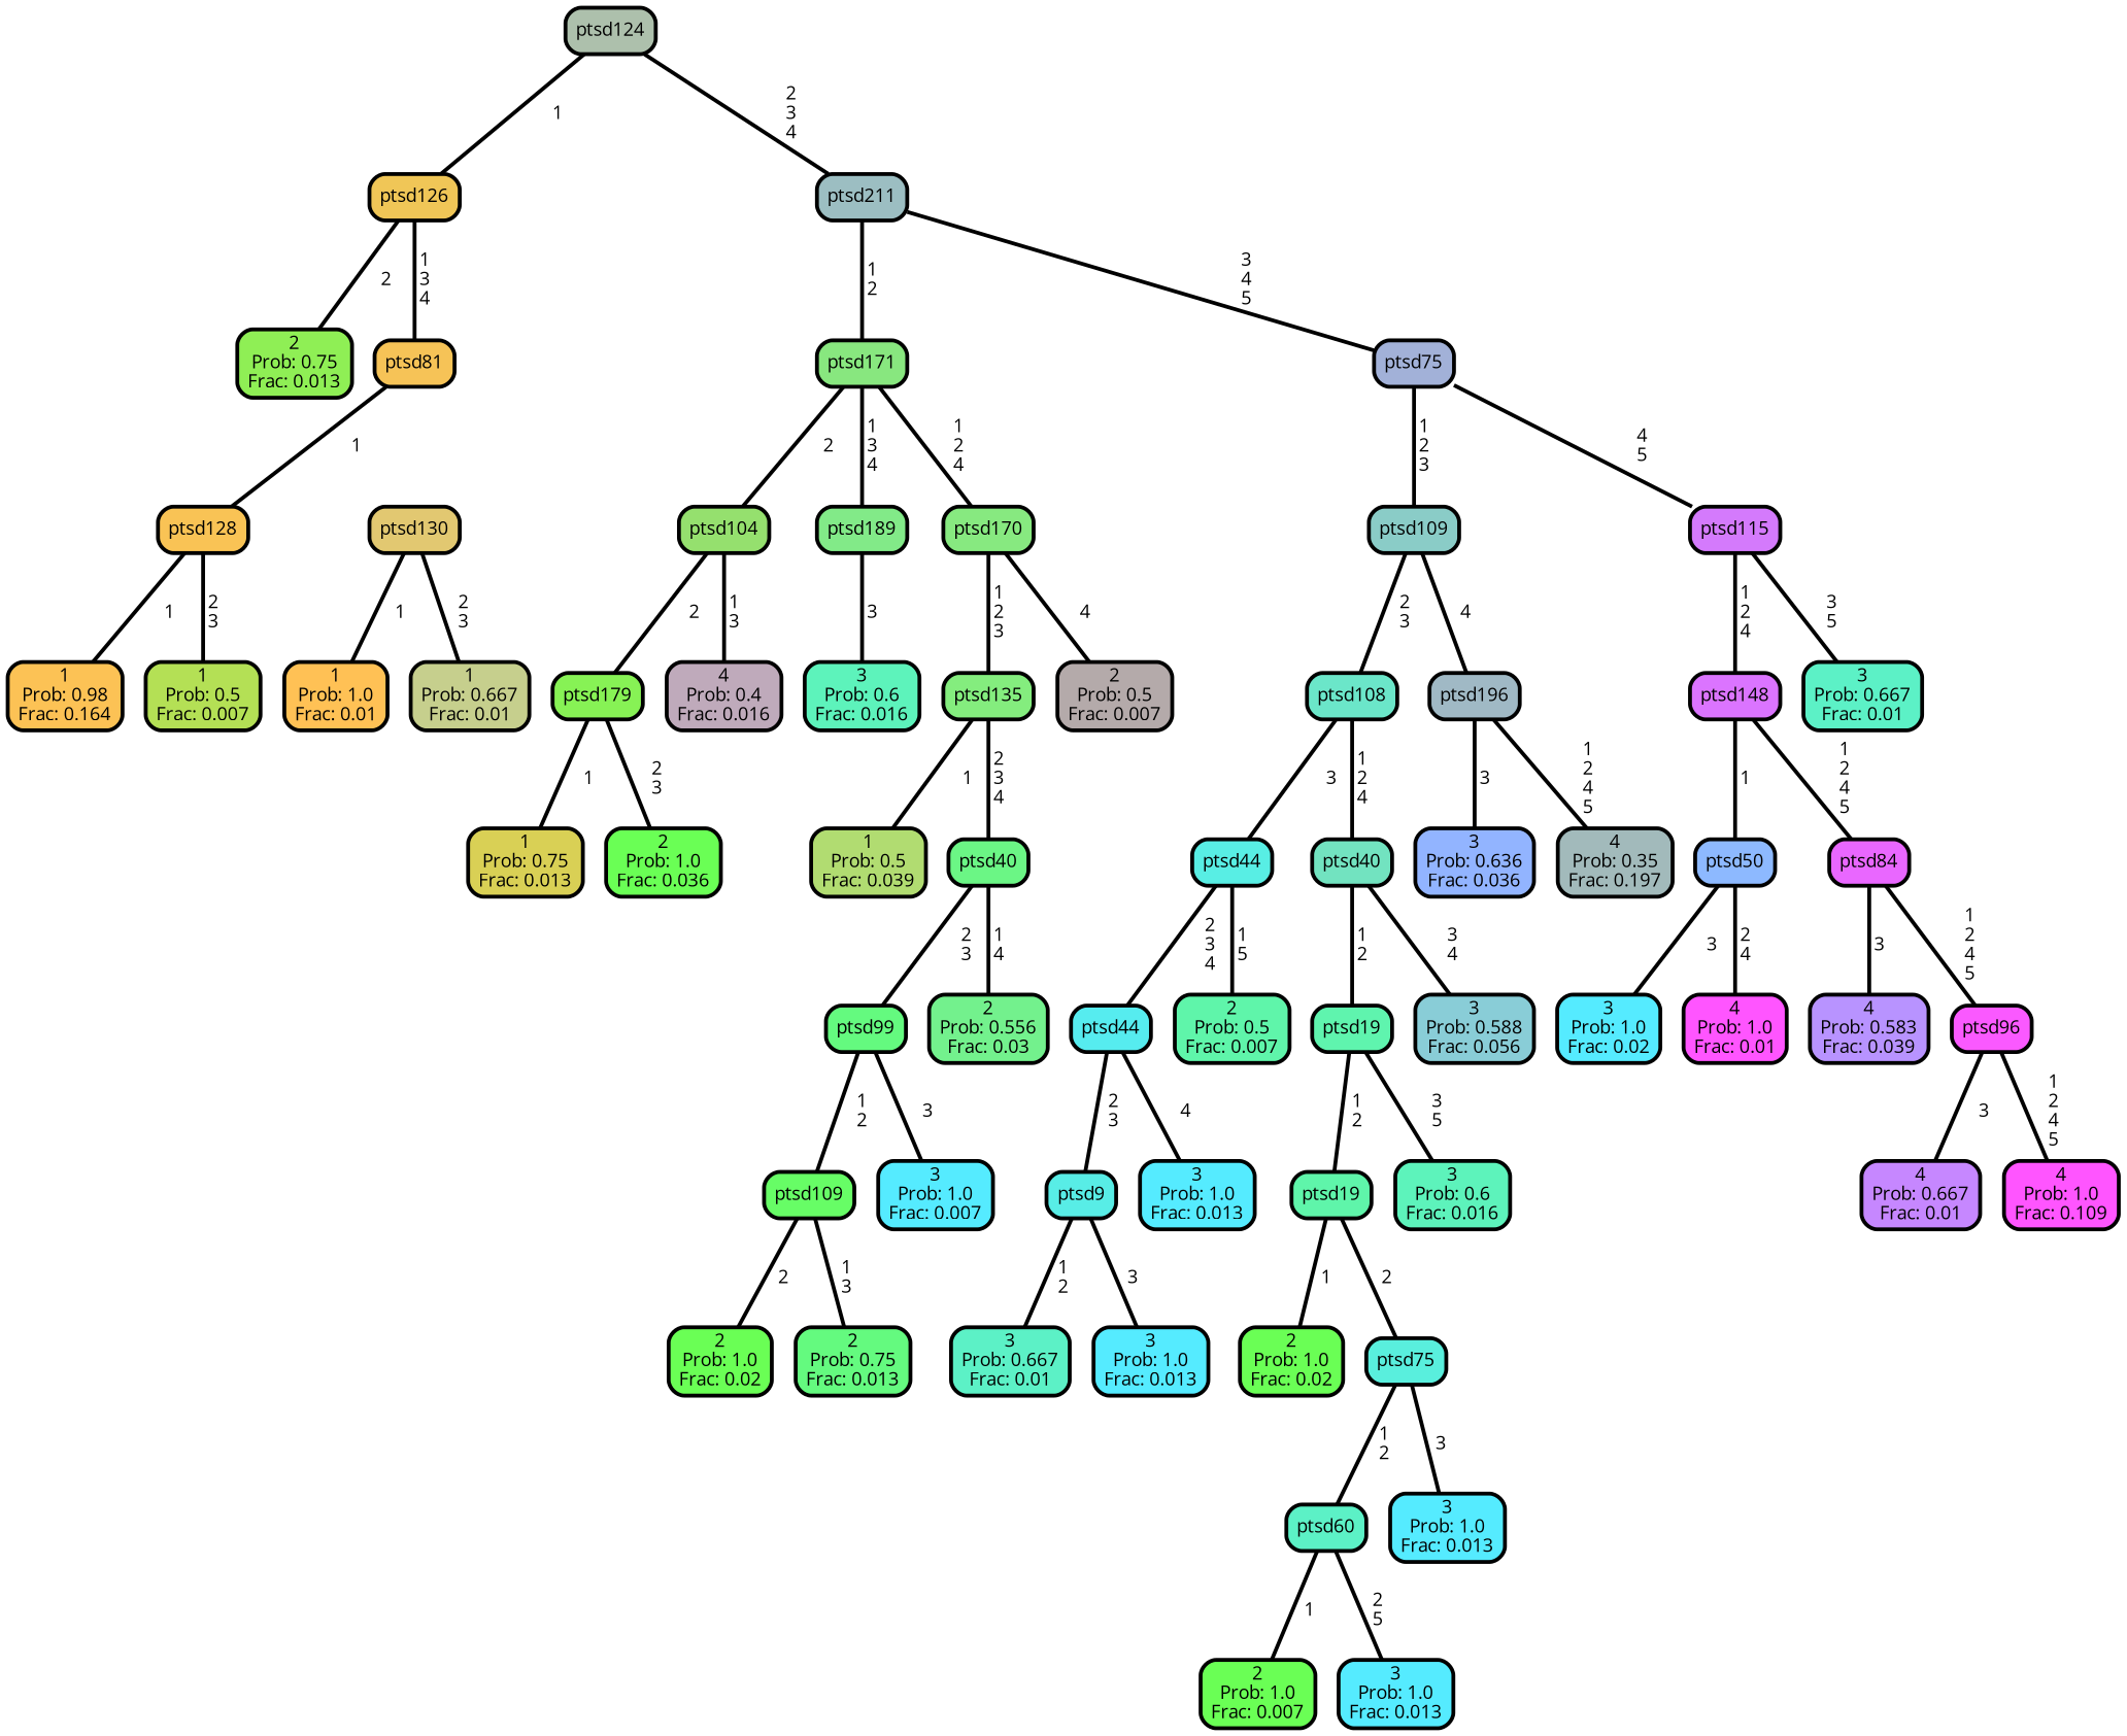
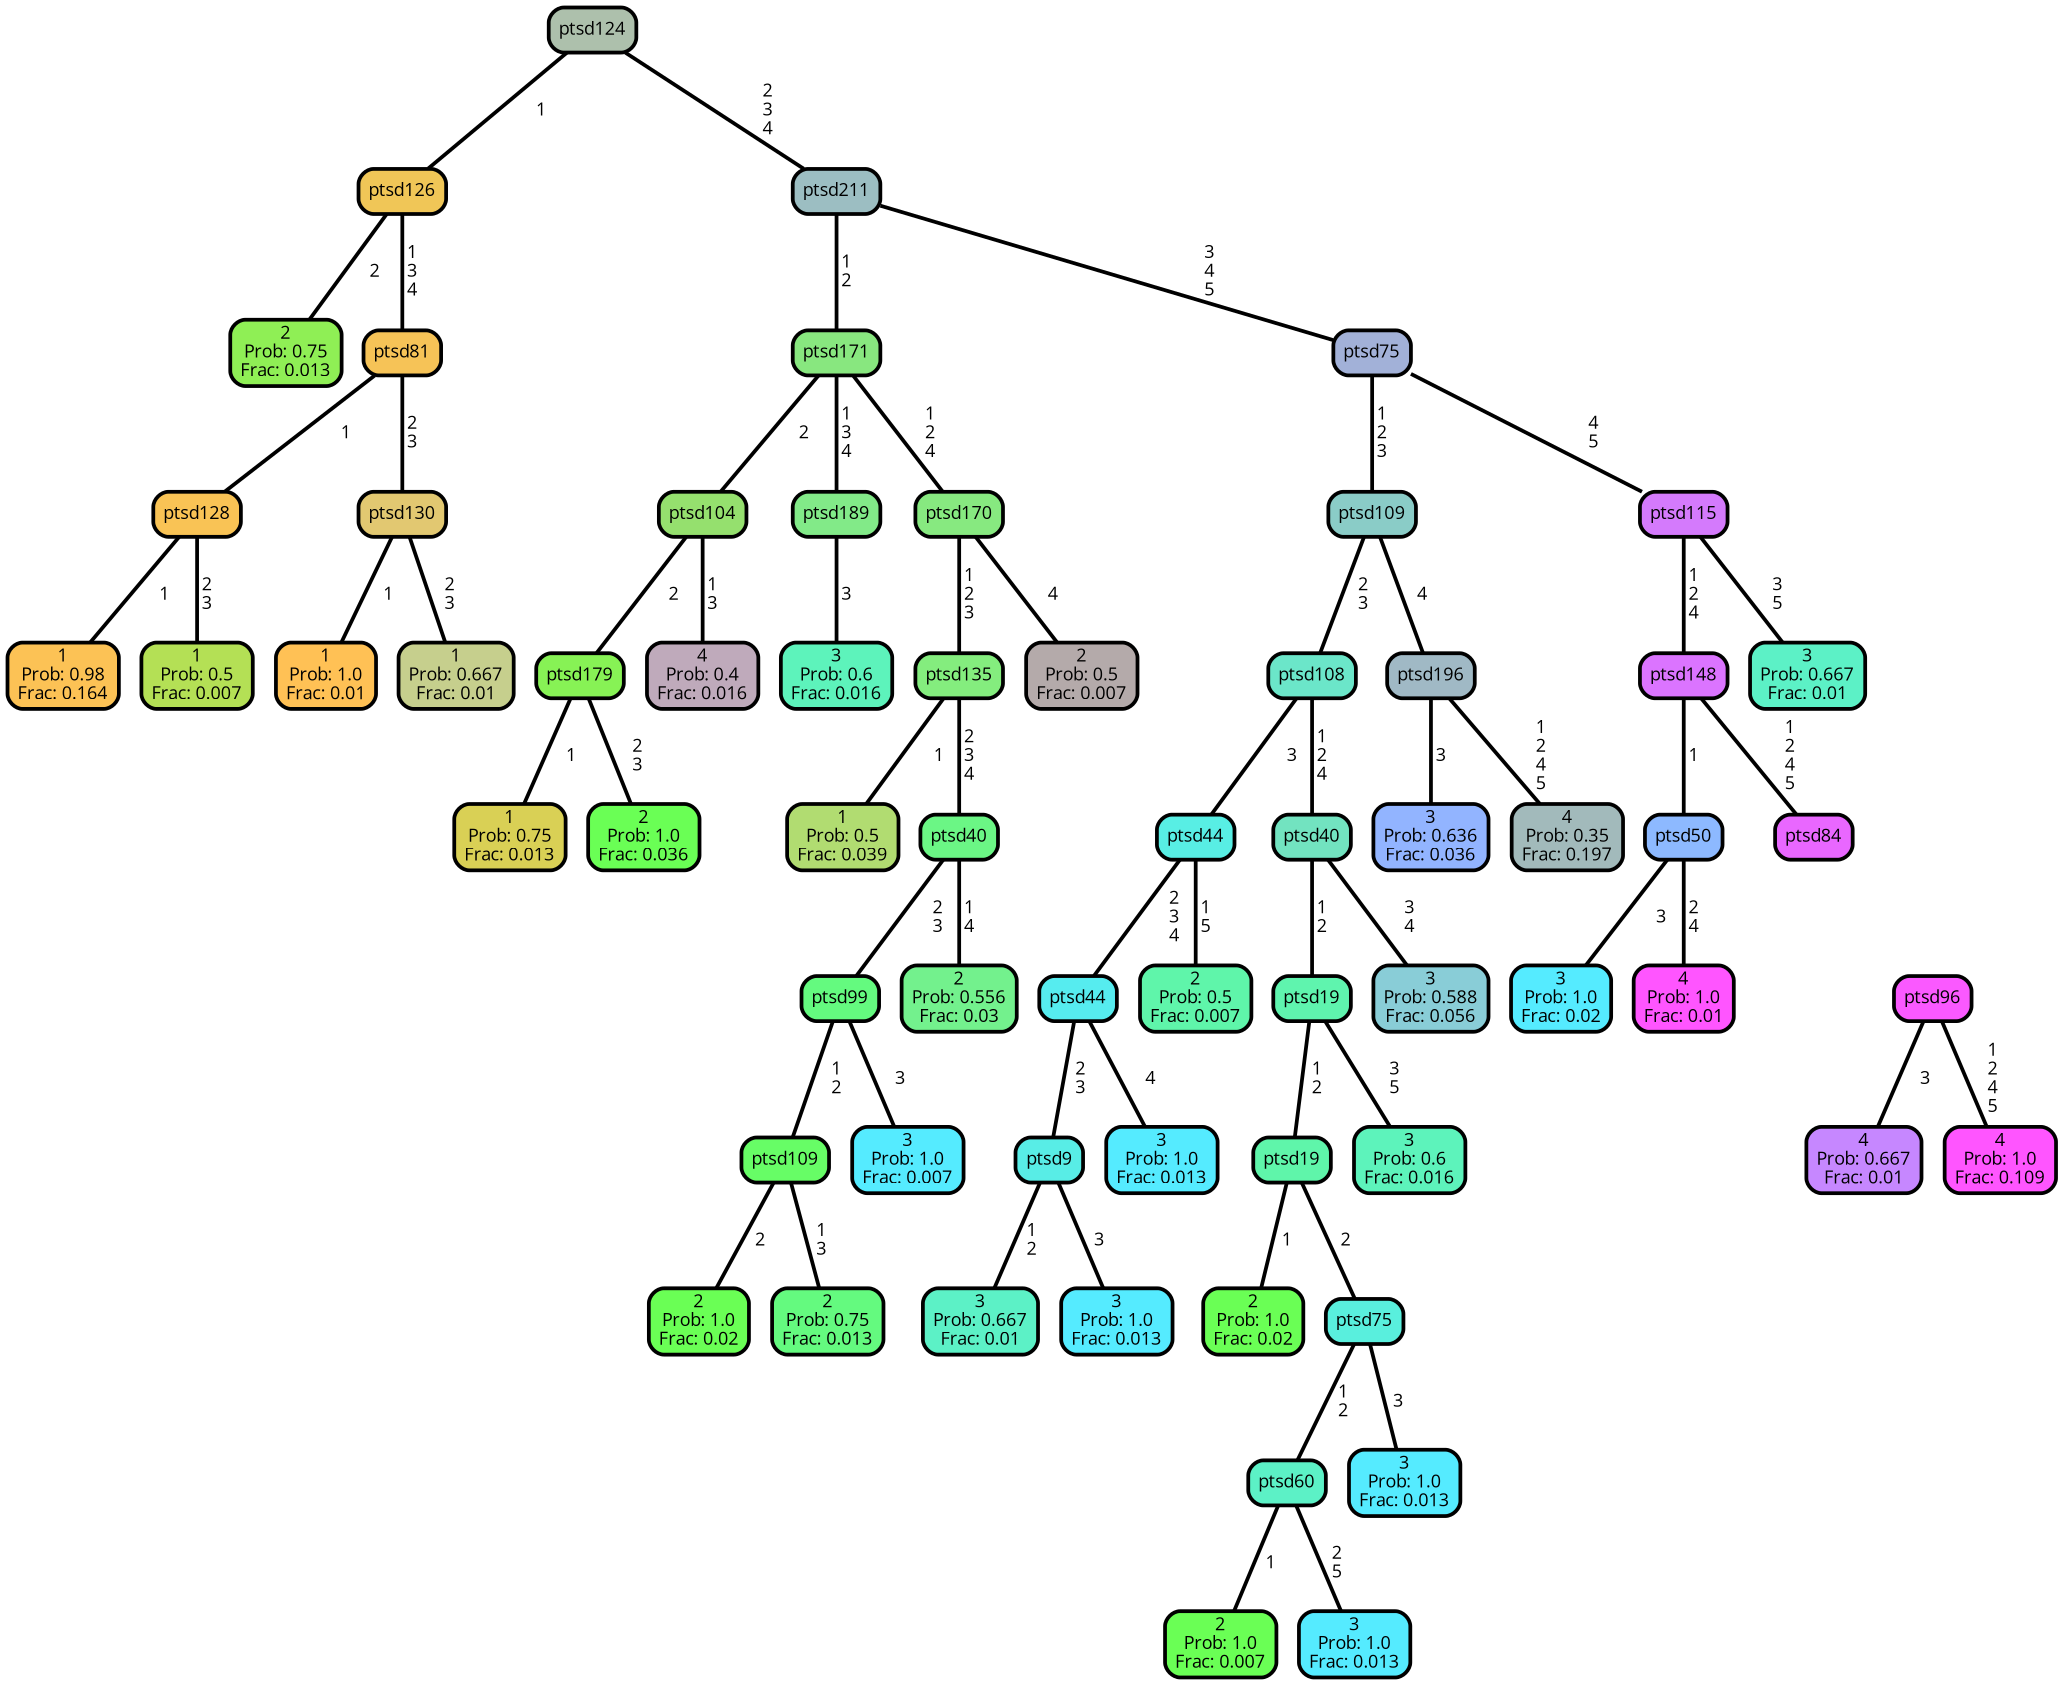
  graph {
    fontname="Open Sans"
    ranksep="0 equally"
    splines=straight
    node [color=black fillcolor="#55ebff" fontcolor=black fontname="Open Sans" penwidth=3 shape=box style="filled, rounded"]
    edge [color=black fontname="Open Sans" penwidth=3]
    n1 [fillcolor="#8fef55" label="2\nProb: 0.75\nFrac: 0.013"]
    n2 [fillcolor="#f0c657" label=ptsd126]
    n3 [fillcolor="#f6c357" label=ptsd81]
    n4 [fillcolor="#f9c355" label=ptsd128]
    n5 [fillcolor="#e2c871" label=ptsd130]
    n6 [fillcolor="#fcc255" label="1\nProb: 0.98\nFrac: 0.164"]
    n7 [fillcolor="#b4e055" label="1\nProb: 0.5\nFrac: 0.007"]
    n8 [fillcolor="#ffc155" label="1\nProb: 1.0\nFrac: 0.01"]
    n9 [fillcolor="#c6cf8d" label="1\nProb: 0.667\nFrac: 0.01"]
    n10 [fillcolor="#adc0ac" label=ptsd124]
    n11 [fillcolor="#9cbec2" label=ptsd211]
    n12 [fillcolor="#88e77f" label=ptsd171]
    n13 [fillcolor="#a2b1d8" label=ptsd75]
    n14 [fillcolor="#d9d055" label="1\nProb: 0.75\nFrac: 0.013"]
    n15 [fillcolor="#87f255" label=ptsd179]
    n16 [fillcolor="#6aff55" label="2\nProb: 1.0\nFrac: 0.036"]
    n17 [fillcolor="#95e06e" label=ptsd104]
    n18 [fillcolor="#bfaabb" label="4\nProb: 0.4\nFrac: 0.016"]
    n19 [fillcolor="#82ea88" label=ptsd189]
    n20 [fillcolor="#87e980" label=ptsd170]
    n21 [fillcolor="#5df3bb" label="3\nProb: 0.6\nFrac: 0.016"]
    n22 [fillcolor="#84ed7e" label=ptsd135]
    n23 [fillcolor="#b4aaaa" label="2\nProb: 0.5\nFrac: 0.007"]
    n24 [fillcolor="#b1dc71" label="1\nProb: 0.5\nFrac: 0.039"]
    n25 [fillcolor="#6bf685" label=ptsd40]
    n26 [fillcolor="#64fa7f" label=ptsd99]
    n27 [fillcolor="#73f18d" label="2\nProb: 0.556\nFrac: 0.03"]
    n28 [fillcolor="#6aff55" label="2\nProb: 1.0\nFrac: 0.02"]
    n29 [fillcolor="#67fd66" label=ptsd109]
    n30 [fillcolor="#64fa7f" label="2\nProb: 0.75\nFrac: 0.013"]
    n31 [label="3\nProb: 1.0\nFrac: 0.007"]
    n32 [fillcolor="#8accc7" label=ptsd109]
    n33 [fillcolor="#d47afc" label=ptsd115]
    n34 [fillcolor="#5cf1c6" label="3\nProb: 0.667\nFrac: 0.01"]
    n35 [fillcolor="#58ede6" label=ptsd9]
    n36 [label="3\nProb: 1.0\nFrac: 0.013"]
    n37 [fillcolor="#56ecef" label=ptsd44]
    n38 [label="3\nProb: 1.0\nFrac: 0.013"]
    n39 [fillcolor="#58eee4" label=ptsd44]
    n40 [fillcolor="#5ff5aa" label="2\nProb: 0.5\nFrac: 0.007"]
    n41 [fillcolor="#6be6c9" label=ptsd108]
    n42 [fillcolor="#72e3c0" label=ptsd40]
    n43 [fillcolor="#5ff4ae" label=ptsd19]
    n44 [fillcolor="#89cdd7" label="3\nProb: 0.588\nFrac: 0.056"]
    n45 [fillcolor="#6aff55" label="2\nProb: 1.0\nFrac: 0.02"]
    n46 [fillcolor="#5ff5aa" label=ptsd19]
    n47 [fillcolor="#59efdd" label=ptsd75]
    n48 [fillcolor="#5cf1c6" label=ptsd60]
    n49 [label="3\nProb: 1.0\nFrac: 0.013"]
    n50 [fillcolor="#6aff55" label="2\nProb: 1.0\nFrac: 0.007"]
    n51 [label="3\nProb: 1.0\nFrac: 0.013"]
    n52 [fillcolor="#5df3bb" label="3\nProb: 0.6\nFrac: 0.016"]
    n53 [fillcolor="#a0b9c5" label=ptsd196]
    n54 [fillcolor="#92b4ff" label="3\nProb: 0.636\nFrac: 0.036"]
    n55 [fillcolor="#a2babb" label="4\nProb: 0.35\nFrac: 0.197"]
    n56 [fillcolor="#db74ff" label=ptsd148]
    n57 [fillcolor="#5cf1c6" label="3\nProb: 0.667\nFrac: 0.01"]
    n58 [label="3\nProb: 1.0\nFrac: 0.02"]
    n59 [fillcolor="#8db9ff" label=ptsd50]
    n60 [fillcolor="#ff55ff" label="4\nProb: 1.0\nFrac: 0.01"]
    n61 [fillcolor="#e967ff" label=ptsd84]
-   n62 [fillcolor="#b893ff" label="4\nProb: 0.583\nFrac: 0.039"]
    n63 [fillcolor="#fa59ff" label=ptsd96]
    n64 [fillcolor="#c687ff" label="4\nProb: 0.667\nFrac: 0.01"]
    n65 [fillcolor="#ff55ff" label="4\nProb: 1.0\nFrac: 0.109"]
    subgraph sub_1 {
      rank=same
    }
    n2 -- n1 [label=" 2"]
    n2 -- n3 [label=" 1\n 3\n 4"]
    n3 -- n4 [label=" 1"]
+   n3 -- n5 [label=" 2\n 3"]
    n4 -- n6 [label=" 1"]
    n4 -- n7 [label=" 2\n 3"]
    n5 -- n8 [label=" 1"]
    n5 -- n9 [label=" 2\n 3"]
    n10 -- n2 [label=" 1"]
    n10 -- n11 [label=" 2\n 3\n 4"]
    n11 -- n12 [label=" 1\n 2"]
    n11 -- n13 [label=" 3\n 4\n 5"]
    n12 -- n17 [label=" 2"]
    n12 -- n19 [label=" 1\n 3\n 4"]
    n12 -- n20 [label=" 1\n 2\n 4"]
    n13 -- n32 [label=" 1\n 2\n 3"]
    n13 -- n33 [label=" 4\n 5"]
    n15 -- n14 [label=" 1"]
    n15 -- n16 [label=" 2\n 3"]
    n17 -- n15 [label=" 2"]
    n17 -- n18 [label=" 1\n 3"]
    n19 -- n21 [label=" 3"]
    n20 -- n22 [label=" 1\n 2\n 3"]
    n20 -- n23 [label=" 4"]
    n22 -- n24 [label=" 1"]
    n22 -- n25 [label=" 2\n 3\n 4"]
    n25 -- n26 [label=" 2\n 3"]
    n25 -- n27 [label=" 1\n 4"]
    n26 -- n29 [label=" 1\n 2"]
    n26 -- n31 [label=" 3"]
    n29 -- n28 [label=" 2"]
    n29 -- n30 [label=" 1\n 3"]
    n32 -- n41 [label=" 2\n 3"]
    n32 -- n53 [label=" 4"]
    n33 -- n56 [label=" 1\n 2\n 4"]
    n33 -- n57 [label=" 3\n 5"]
    n35 -- n34 [label=" 1\n 2"]
    n35 -- n36 [label=" 3"]
    n37 -- n35 [label=" 2\n 3"]
    n37 -- n38 [label=" 4"]
    n39 -- n37 [label=" 2\n 3\n 4"]
    n39 -- n40 [label=" 1\n 5"]
    n41 -- n39 [label=" 3"]
    n41 -- n42 [label=" 1\n 2\n 4"]
    n42 -- n43 [label=" 1\n 2"]
    n42 -- n44 [label=" 3\n 4"]
    n43 -- n46 [label=" 1\n 2"]
    n43 -- n52 [label=" 3\n 5"]
    n46 -- n45 [label=" 1"]
    n46 -- n47 [label=" 2"]
    n47 -- n48 [label=" 1\n 2"]
    n47 -- n49 [label=" 3"]
    n48 -- n50 [label=" 1"]
    n48 -- n51 [label=" 2\n 5"]
    n53 -- n54 [label=" 3"]
    n53 -- n55 [label=" 1\n 2\n 4\n 5"]
    n56 -- n59 [label=" 1"]
    n56 -- n61 [label=" 1\n 2\n 4\n 5"]
    n59 -- n58 [label=" 3"]
    n59 -- n60 [label=" 2\n 4"]
-   n61 -- n62 [label=" 3"]
-   n61 -- n63 [label=" 1\n 2\n 4\n 5"]
    n63 -- n64 [label=" 3"]
    n63 -- n65 [label=" 1\n 2\n 4\n 5"]
  }
